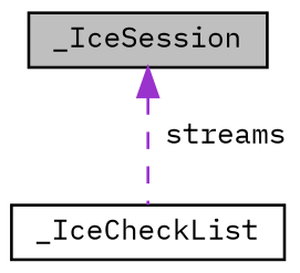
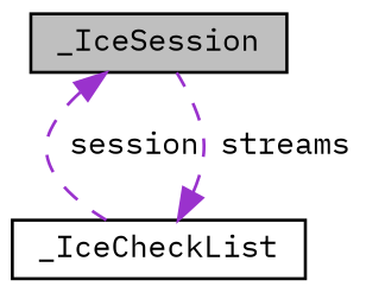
  digraph {
    fontname="IBM Plex Mono"
    node [color=black fontname="IBM Plex Mono" fontsize=10 shape=record style=filled]
    edge [color=darkorchid3 dir=back fontname="IBM Plex Mono" fontsize=10 labelfontname=Helvetica labelfontsize=10 style=dashed]
    n1 [fillcolor=grey75 fontcolor=black height=0.2 label=_IceSession width=0.4]
    n2 [fillcolor=white height=0.2 label=_IceCheckList width=0.4]
-   n1 -> n2 [label=" streams"]
+   n1 -> n2 [label=" session"]
+   n2 -> n1 [label=" streams"]
  }
